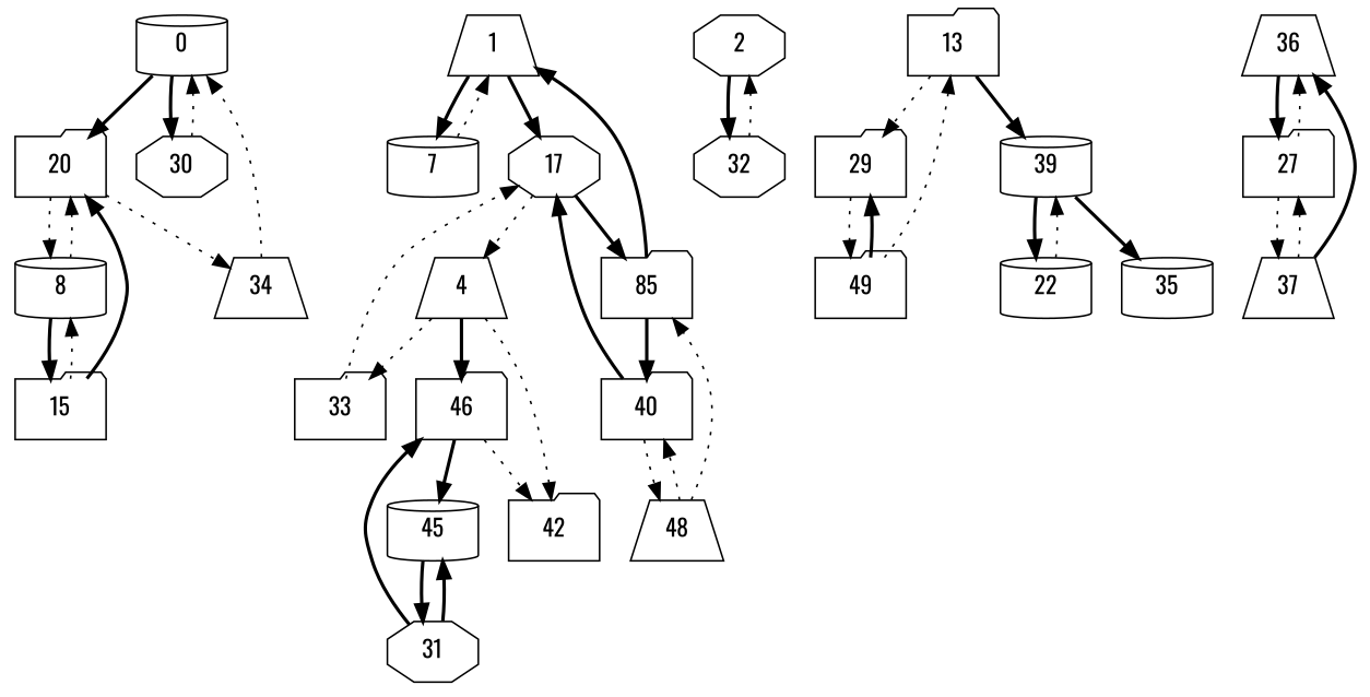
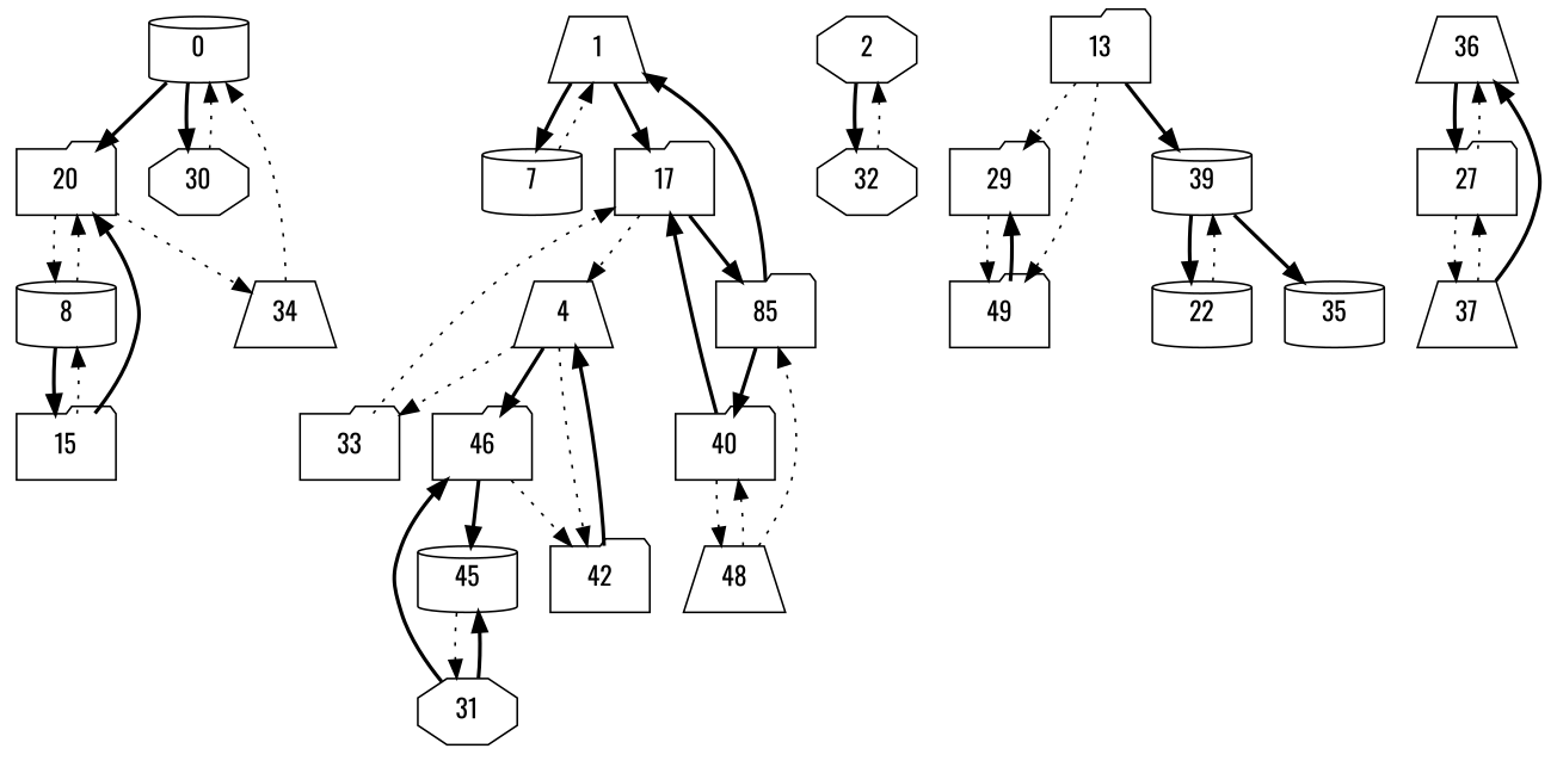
  digraph {
    fontname=Oswald
    node [fontname=Oswald shape=folder]
    edge [fontname=Oswald style=dotted]
    0 [shape=cylinder]
    20
    30 [shape=octagon]
    8 [shape=cylinder]
    34 [shape=trapezium]
    15
    1 [shape=trapezium]
    7 [shape=cylinder]
-   17 [shape=octagon]
+   17
    4 [shape=trapezium]
    n11 [label=85]
    n12 [label=33]
    42
    46
    40
    2 [shape=octagon]
    32 [shape=octagon]
    45 [shape=cylinder]
    31 [shape=octagon]
    13
    29
    39 [shape=cylinder]
    49
    22 [shape=cylinder]
    35 [shape=cylinder]
    48 [shape=trapezium]
    36 [shape=trapezium]
    27
    37 [shape=trapezium]
    0 -> 20 [style=bold]
    0 -> 30 [style=bold]
    20 -> 8
    20 -> 34
    30 -> 0
    8 -> 20
    8 -> 15 [style=bold]
    34 -> 0
    15 -> 20 [style=bold]
    15 -> 8
    1 -> 7 [style=bold]
    1 -> 17 [style=bold]
    7 -> 1
    17 -> 4
    17 -> n11 [style=bold]
    4 -> n12
    4 -> 42
    4 -> 46 [style=bold]
    n11 -> 1 [style=bold]
    n11 -> 40 [style=bold]
    n12 -> 17
+   42 -> 4 [style=bold]
    46 -> 42
    46 -> 45 [style=bold]
    40 -> 17 [style=bold]
    40 -> 48
    2 -> 32 [style=bold]
    32 -> 2
-   45 -> 31 [style=bold]
+   45 -> 31
    31 -> 46 [style=bold]
    31 -> 45 [style=bold]
    13 -> 29
    13 -> 39 [style=bold]
    29 -> 49
    39 -> 22 [style=bold]
    39 -> 35 [style=bold]
-   49 -> 13
+   13 -> 49
    49 -> 29 [style=bold]
    22 -> 39
    48 -> n11
    48 -> 40
    36 -> 27 [style=bold]
    27 -> 36
    27 -> 37
    37 -> 36 [style=bold]
    37 -> 27
  }
